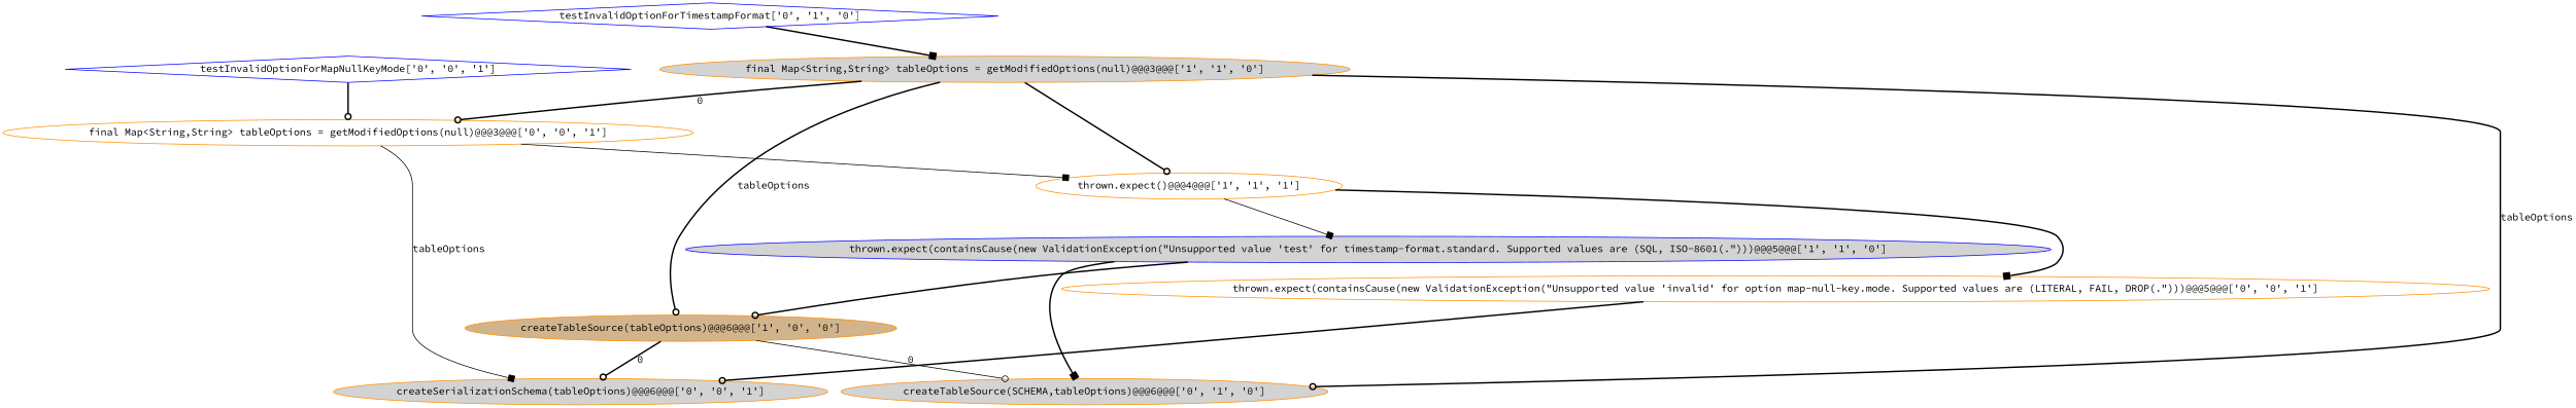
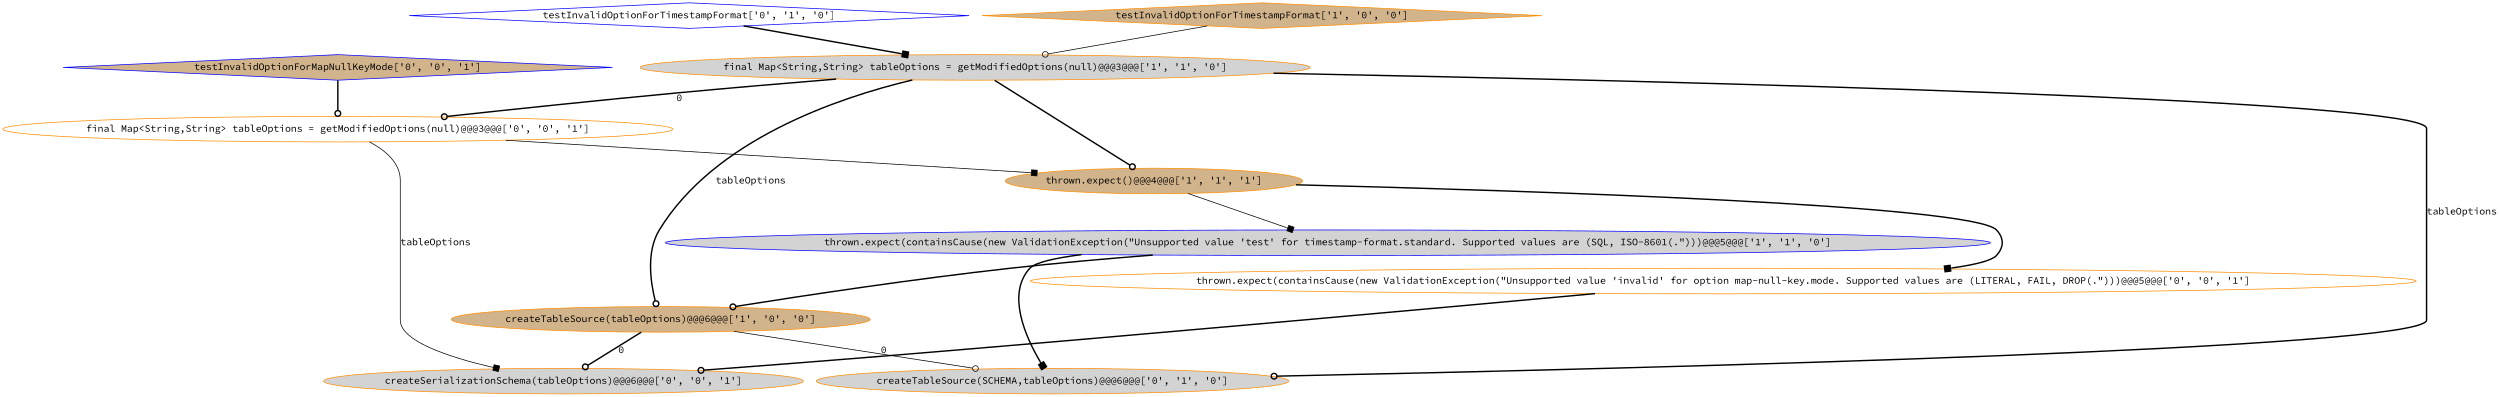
  digraph {
    fontname="Source Code Pro"
    node [color=darkorange fillcolor=tan fontname="Source Code Pro" shape=ellipse style=filled]
    edge [arrowhead=odot fontname="Source Code Pro" style=bold]
    n1 [label="createTableSource(tableOptions)@@@6@@@['1', '0', '0']"]
    n2 [fillcolor=lightgrey label="createTableSource(SCHEMA,tableOptions)@@@6@@@['0', '1', '0']"]
    n3 [fillcolor=lightgrey label="createSerializationSchema(tableOptions)@@@6@@@['0', '0', '1']"]
    n4 [color=blue fillcolor=white label="testInvalidOptionForTimestampFormat['0', '1', '0']" shape=diamond]
    n5 [fillcolor=lightgrey label="final Map<String,String> tableOptions = getModifiedOptions(null)@@@3@@@['1', '1', '0']"]
    n6 [fillcolor=white label="final Map<String,String> tableOptions = getModifiedOptions(null)@@@3@@@['0', '0', '1']"]
-   n7 [fillcolor=white label="thrown.expect()@@@4@@@['1', '1', '1']"]
+   n7 [label="thrown.expect()@@@4@@@['1', '1', '1']"]
    n8 [color=blue fillcolor=lightgrey label="thrown.expect(containsCause(new ValidationException(\"Unsupported value 'test' for timestamp-format.standard. Supported values are (SQL, ISO-8601(.\")))@@@5@@@['1', '1', '0']"]
    n9 [fillcolor=white label="thrown.expect(containsCause(new ValidationException(\"Unsupported value 'invalid' for option map-null-key.mode. Supported values are (LITERAL, FAIL, DROP(.\")))@@@5@@@['0', '0', '1']"]
-   n11 [color=blue fillcolor=white label="testInvalidOptionForMapNullKeyMode['0', '0', '1']" shape=diamond]
+   n10 [label="testInvalidOptionForTimestampFormat['1', '0', '0']" shape=diamond]
+   n11 [color=blue label="testInvalidOptionForMapNullKeyMode['0', '0', '1']" shape=diamond]
    n1 -> n2 [label=0 style=solid]
    n1 -> n3 [label=0]
    n4 -> n5 [arrowhead=box]
    n5 -> n1 [label=tableOptions]
    n5 -> n2 [label=tableOptions]
    n5 -> n6 [label=0]
    n5 -> n7
    n6 -> n3 [arrowhead=box label=tableOptions style=solid]
    n6 -> n7 [arrowhead=box style=solid]
    n7 -> n8 [arrowhead=box style=solid]
    n7 -> n9 [arrowhead=box]
    n8 -> n1
    n8 -> n2 [arrowhead=box]
    n9 -> n3
+   n10 -> n5 [style=solid]
    n11 -> n6
  }
